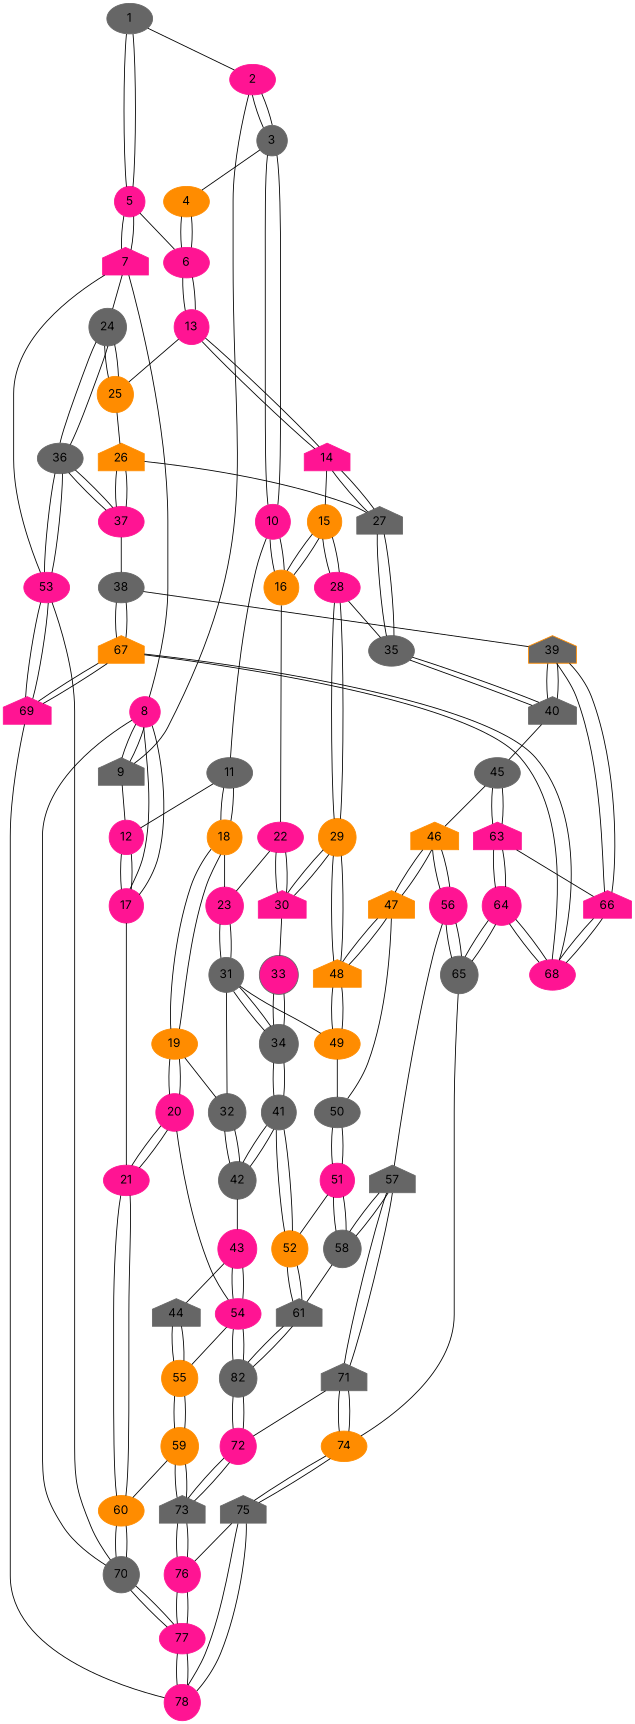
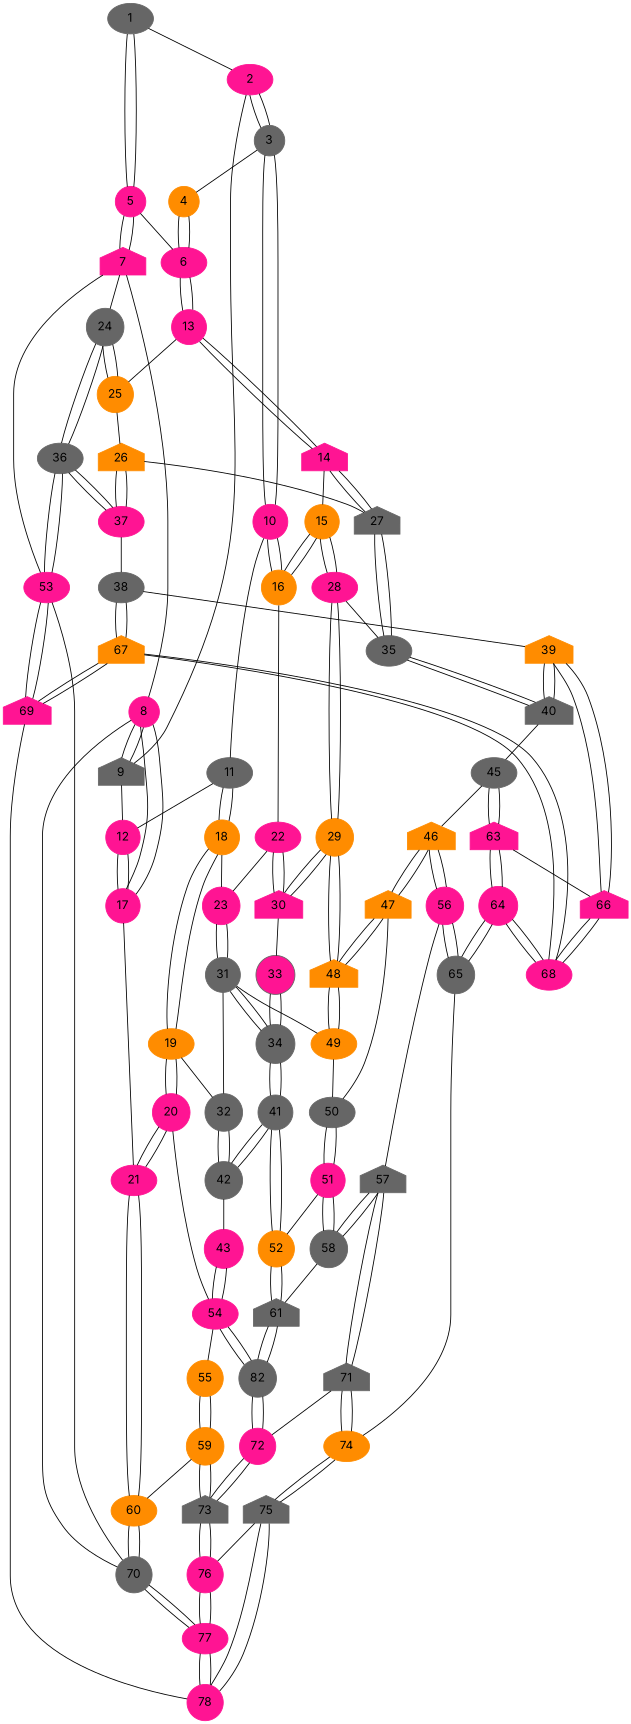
  graph {
    fontname=Inter
    node [color=deeppink fontname=Inter shape=circle style=filled]
    edge [fontname=Inter]
    1 [color=gray40 shape=ellipse]
    2 [shape=ellipse]
    5
    3 [color=gray40]
    9 [color=gray40 shape=house]
    6 [shape=ellipse]
    7 [shape=house]
-   4 [color=darkorange shape=ellipse]
+   4 [color=darkorange]
    10
    12
    11 [color=gray40 shape=ellipse]
    16 [color=darkorange]
    13
    8
    24 [color=gray40]
    53 [shape=ellipse]
    14 [shape=house]
    25 [color=darkorange]
    17
    70 [color=gray40]
    36 [color=gray40 shape=ellipse]
    69 [shape=house]
    21 [shape=ellipse]
    77 [shape=ellipse]
    18 [color=darkorange]
    22 [shape=ellipse]
    19 [color=darkorange shape=ellipse]
    23
    15 [color=darkorange]
    27 [color=gray40 shape=house]
    26 [color=darkorange shape=house]
    28 [shape=ellipse]
    35 [color=gray40 shape=ellipse]
    29 [color=darkorange]
    30 [shape=house]
    60 [color=darkorange shape=ellipse]
    20
    32 [color=gray40]
    31 [color=gray40]
    54 [shape=ellipse]
    42 [color=gray40]
-   44 [color=gray40 shape=house]
    55 [color=darkorange]
    33 [color=gray40 fillcolor=deeppink]
    34 [color=gray40]
    49 [color=darkorange shape=ellipse]
    37 [shape=ellipse]
    38 [color=gray40 shape=ellipse]
    40 [color=gray40 shape=house]
    48 [color=darkorange shape=house]
    41 [color=gray40]
    43
    50 [color=gray40 shape=ellipse]
    52 [color=darkorange]
    45 [color=gray40 shape=ellipse]
-   39 [color=darkorange shape=house fillcolor=gray40]
+   39 [color=darkorange shape=house]
    67 [color=darkorange shape=house]
    66 [shape=house]
    68 [shape=ellipse]
    46 [color=darkorange shape=house]
    63 [shape=house]
    61 [color=gray40 shape=house]
    n63 [color=gray40 label=82]
    59 [color=darkorange]
    47 [color=darkorange shape=house]
    56
    64
    57 [color=gray40 shape=house]
    65 [color=gray40]
    51
    58 [color=gray40]
    78
    72
    73 [color=gray40 shape=house]
    71 [color=gray40 shape=house]
    74 [color=darkorange shape=ellipse]
    76
    75 [color=gray40 shape=house]
    1 -- 2
    1 -- 5
    1 -- 5
    2 -- 3
    2 -- 3
    2 -- 9
    5 -- 6
    5 -- 7
    5 -- 7
    3 -- 4
    3 -- 10
    3 -- 10
    9 -- 12
    6 -- 13
    6 -- 13
    7 -- 8
    7 -- 24
    7 -- 53
    4 -- 6
    4 -- 6
    10 -- 11
    10 -- 16
    10 -- 16
    12 -- 17
    12 -- 17
    11 -- 12
    11 -- 18
    11 -- 18
    16 -- 22
    13 -- 14
    13 -- 14
    13 -- 25
    8 -- 9
    8 -- 9
    8 -- 17
    8 -- 17
    8 -- 70
    24 -- 25
    24 -- 25
    24 -- 36
    24 -- 36
    53 -- 70
    53 -- 69
    53 -- 69
    14 -- 15
    14 -- 27
    14 -- 27
    25 -- 26
    17 -- 21
    70 -- 77
    70 -- 77
    36 -- 53
    36 -- 53
    36 -- 37
    36 -- 37
    69 -- 78
    21 -- 60
    21 -- 60
    77 -- 78
    77 -- 78
    18 -- 19
    18 -- 19
    18 -- 23
    22 -- 23
    22 -- 30
    22 -- 30
    19 -- 20
    19 -- 20
    19 -- 32
    23 -- 31
    23 -- 31
    15 -- 16
    15 -- 16
    15 -- 28
    15 -- 28
    27 -- 35
    27 -- 35
    26 -- 27
    26 -- 37
    26 -- 37
    28 -- 35
    28 -- 29
    28 -- 29
    35 -- 40
    35 -- 40
    29 -- 30
    29 -- 30
    29 -- 48
    29 -- 48
    30 -- 33
    60 -- 70
    60 -- 70
    20 -- 21
    20 -- 21
    20 -- 54
    32 -- 42
    32 -- 42
    31 -- 32
    31 -- 34
    31 -- 34
    31 -- 49
    54 -- 55
    54 -- n63
    54 -- n63
    42 -- 43
-   44 -- 55
-   44 -- 55
    55 -- 59
    55 -- 59
    33 -- 34
    33 -- 34
    34 -- 41
    34 -- 41
    49 -- 50
    37 -- 38
    38 -- 39
    38 -- 67
    38 -- 67
    40 -- 45
    48 -- 49
    48 -- 49
    41 -- 42
    41 -- 42
    41 -- 52
    41 -- 52
    43 -- 54
    43 -- 54
-   43 -- 44
    50 -- 51
    50 -- 51
    52 -- 61
    52 -- 61
    45 -- 46
    45 -- 63
    45 -- 63
    39 -- 40
    39 -- 40
    39 -- 66
    39 -- 66
    67 -- 69
    67 -- 69
    67 -- 68
    67 -- 68
    66 -- 68
    66 -- 68
    46 -- 47
    46 -- 47
    46 -- 56
    46 -- 56
    63 -- 66
    63 -- 64
    63 -- 64
    61 -- n63
    61 -- n63
    n63 -- 72
    n63 -- 72
    59 -- 60
    59 -- 73
    59 -- 73
    47 -- 48
    47 -- 48
    47 -- 50
    56 -- 57
    56 -- 65
    56 -- 65
    64 -- 68
    64 -- 68
    64 -- 65
    64 -- 65
    57 -- 58
    57 -- 58
    57 -- 71
    57 -- 71
    65 -- 74
    51 -- 52
    51 -- 58
    51 -- 58
    58 -- 61
    72 -- 73
    72 -- 73
    73 -- 76
    73 -- 76
    71 -- 72
    71 -- 74
    71 -- 74
    74 -- 75
    74 -- 75
    76 -- 77
    76 -- 77
    75 -- 78
    75 -- 78
    75 -- 76
  }
